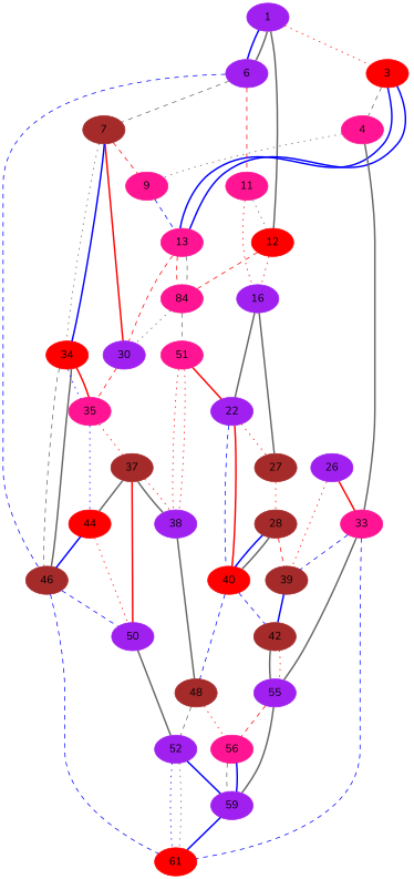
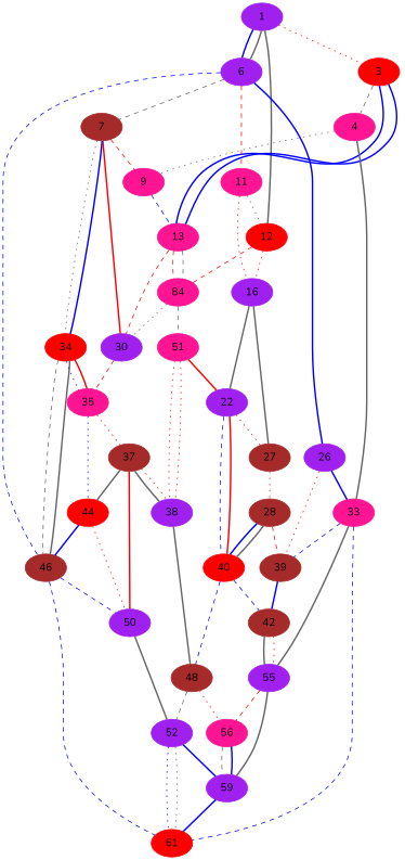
  graph {
    fontname=Nunito
    node [color=purple fontname=Nunito style=filled]
    edge [color=red fontname=Nunito style=bold]
    1 [super="+2"]
    3 [color=red]
    6 [super="+10"]
    12 [color=red super="+15"]
    4 [color=deeppink super="+5"]
    13 [color=deeppink super="+19"]
    7 [color=brown super="+8"]
    11 [color=deeppink super="+17"]
    26 [super="+32"]
    46 [color=brown super="+57"]
    16 [super="+24"]
    n12 [color=deeppink label=84 super="+20"]
    9 [color=deeppink super="+18"]
    33 [color=deeppink super="+49"]
    30 [super="+31"]
    34 [color=red]
    39 [color=brown super="+43"]
    55 [super="+58"]
    61 [color=red]
    50 [super="+51"]
    35 [color=deeppink super="+36"]
    22 [super="+23"]
    27 [color=brown]
    n24 [color=deeppink label=51]
    38
    40 [color=red super="+41"]
    28 [color=brown super="+29"]
    48 [color=brown super="+54"]
    42 [color=brown]
    37 [color=brown super="+45"]
    44 [color=red super="+47"]
    56 [color=deeppink]
    59 [super="+60"]
    52 [super="+53"]
    1 -- 3 [style=dotted]
    1 -- 6 [color=blue]
    1 -- 6 [color=gray40]
    1 -- 12 [color=gray40]
    3 -- 4 [color=gray40 style=dashed]
    3 -- 13 [color=blue]
    3 -- 13 [color=blue]
    6 -- 7 [color=gray40 style=dashed]
    6 -- 11 [style=dashed]
+   6 -- 26 [color=blue]
    6 -- 46 [color=blue style=dashed]
    12 -- 16 [style=dotted]
    12 -- n12 [style=dashed]
    4 -- 9 [color=gray40 style=dotted weight=2]
    4 -- 33 [color=gray40]
    13 -- n12 [style=dashed]
    13 -- n12 [color=gray40 style=dashed]
    13 -- 30 [style=dashed]
    7 -- 9 [style=dashed]
    7 -- 30
    7 -- 34 [color=gray40 style=dotted]
    7 -- 34 [color=blue]
    11 -- 12 [color=gray40 style=dotted]
    11 -- 16 [style=dotted]
-   26 -- 33
+   26 -- 33 [color=blue]
    26 -- 39 [style=dotted]
    46 -- 61 [color=blue style=dashed]
    46 -- 50 [color=blue style=dashed]
    16 -- 22 [color=gray40]
    16 -- 27 [color=gray40]
    n12 -- 30 [color=gray40 style=dotted]
    n12 -- n24 [color=gray40 style=dashed]
    9 -- 13 [color=blue style=dashed]
    33 -- 39 [color=blue style=dashed]
    33 -- 55 [color=gray40]
    33 -- 61 [color=blue style=dashed]
    30 -- 35 [style=dashed]
    34 -- 46 [color=gray40 style=dashed]
    34 -- 46 [color=gray40]
    34 -- 35 [color=blue style=dotted]
    34 -- 35
    39 -- 42 [color=blue]
    55 -- 56 [style=dashed]
    55 -- 59 [color=gray40]
    50 -- 52 [color=gray40]
    35 -- 37 [style=dotted]
    35 -- 44 [color=blue style=dotted]
    22 -- 27 [style=dotted]
    22 -- 40 [color=blue style=dashed]
    22 -- 40
    27 -- 28 [style=dotted]
    n24 -- 22
    n24 -- 38 [style=dotted]
    n24 -- 38 [style=dotted]
    38 -- 48 [color=gray40]
    40 -- 48 [color=blue style=dashed]
    40 -- 42 [color=blue style=dashed]
    28 -- 39 [style=dashed]
    28 -- 40 [color=blue]
    28 -- 40 [color=gray40]
    48 -- 56 [style=dotted]
    48 -- 52 [color=gray40 style=dashed]
    42 -- 55 [color=gray40]
    42 -- 55 [style=dotted]
    37 -- 50
    37 -- 38 [color=gray40]
    37 -- 38 [style=dotted]
    37 -- 44 [color=gray40]
    44 -- 46 [color=blue]
    44 -- 50 [style=dotted]
    56 -- 59 [color=gray40 style=dashed]
    56 -- 59 [color=blue]
    59 -- 61 [color=blue]
    52 -- 61 [color=blue style=dotted]
    52 -- 61 [color=gray40 style=dotted]
    52 -- 59 [color=blue]
  }
